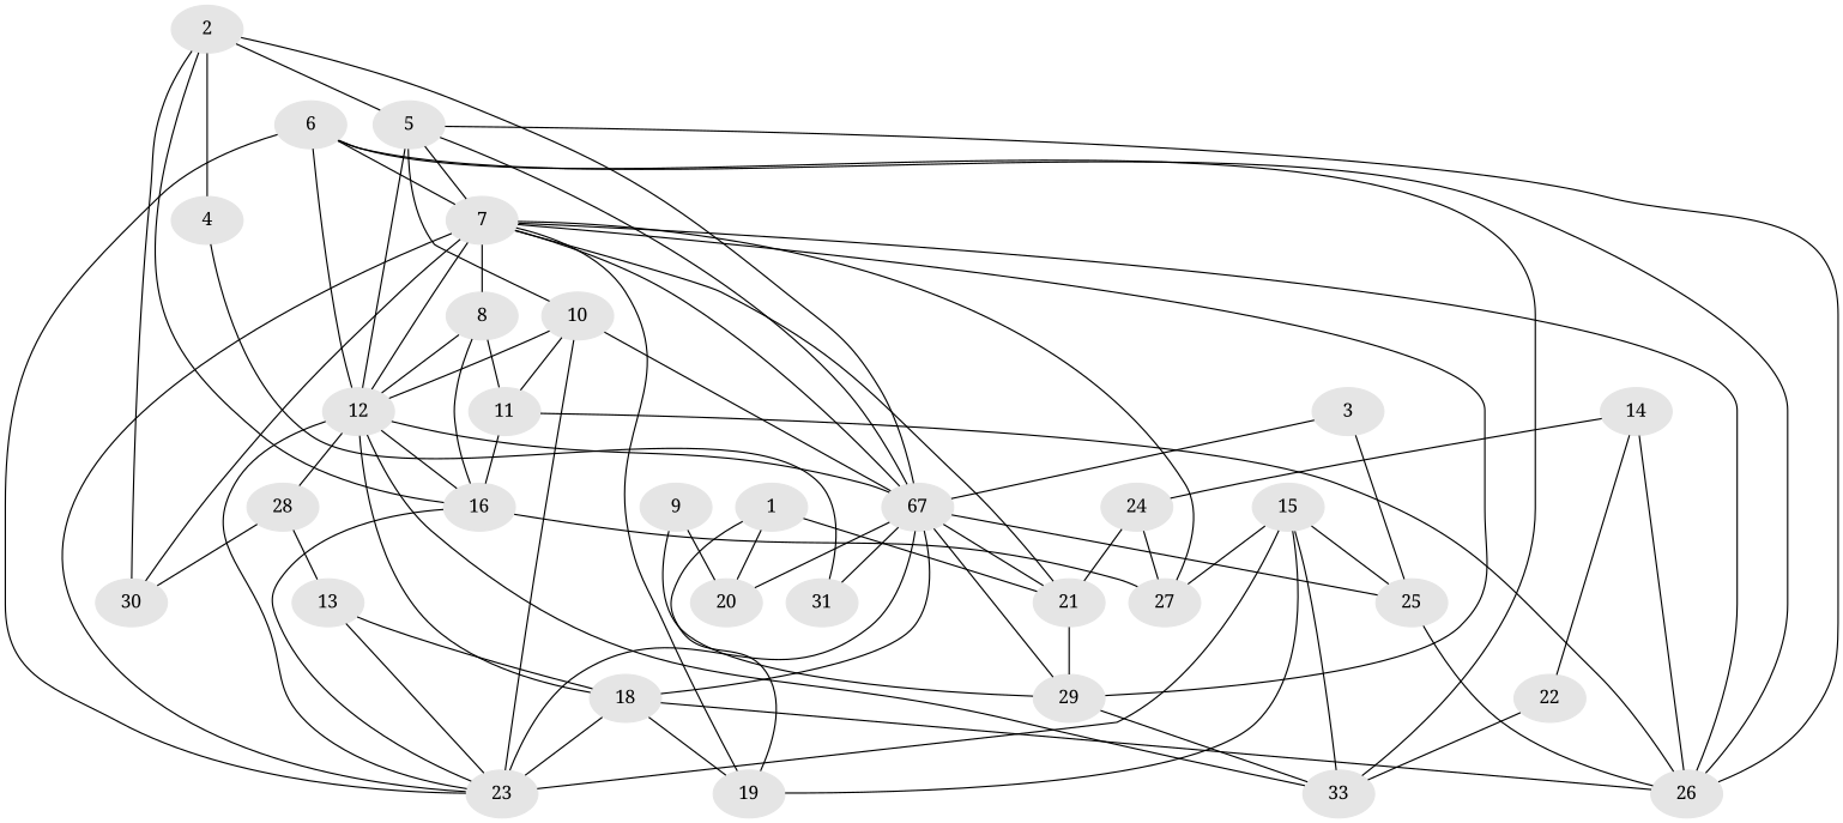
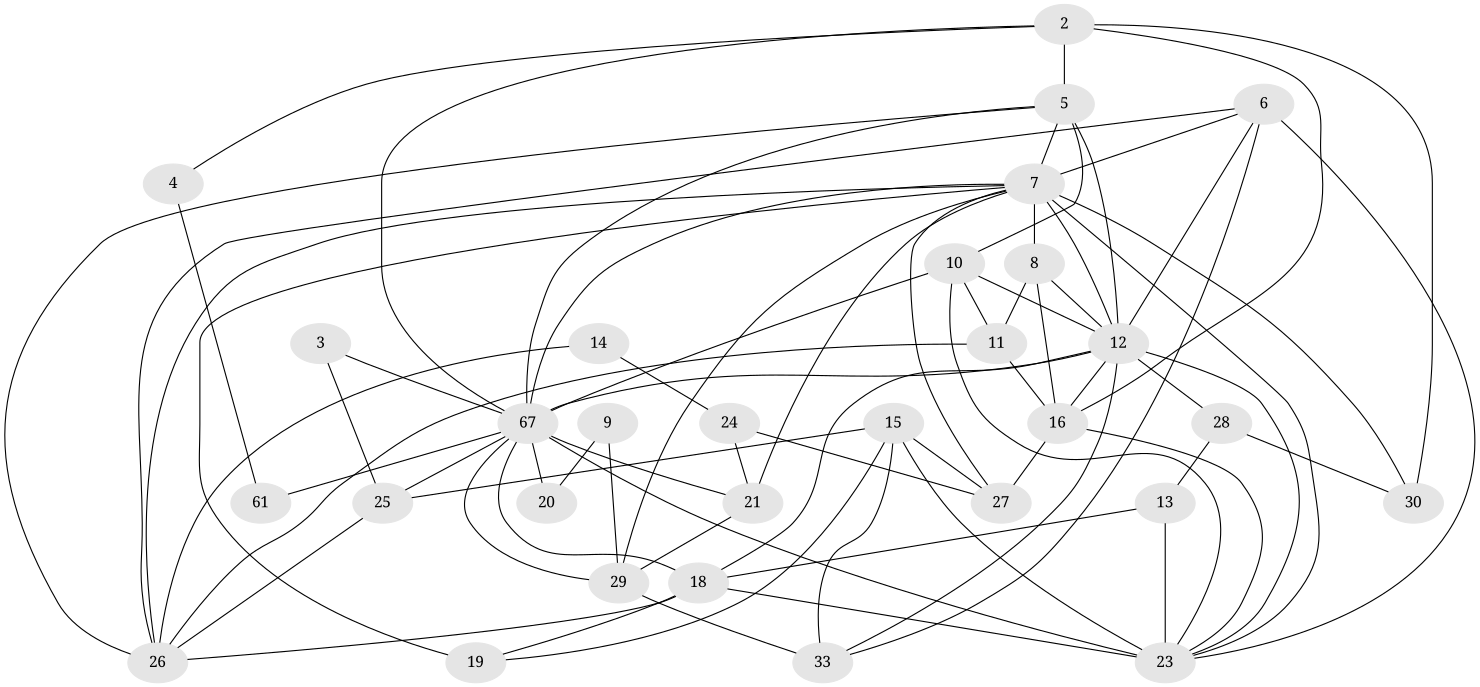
  graph {
    fontname="Noto Serif"
    node [color=gray90 fontname="Noto Serif" style=filled]
    edge [fontname="Noto Serif" weight=1.0]
-   1
    19
    20
    21
    29
    2
    4
    5
    16
    n10 [label=67]
    30
-   31
+   31 [label=61]
    7
    10
    12
    26
    23
    27
    25
    18
    3
    13
    8
    11
    33
    28
    6
    9
    14
-   22
    24
    15
-   1 -- 19
-   1 -- 20
-   1 -- 21
    21 -- 29
    29 -- 33
    2 -- 4
    2 -- 5
    2 -- 16
    2 -- n10
    2 -- 30
    4 -- 31
    5 -- n10
    5 -- 7
    5 -- 10
    5 -- 12 [weight=2.0]
    5 -- 26
    16 -- 23
    16 -- 27
    n10 -- 20
    n10 -- 21
    n10 -- 29
    n10 -- 31
    n10 -- 23 [weight=4.0]
    n10 -- 25 [weight=2.0]
    n10 -- 18
    7 -- 19 [weight=2.0]
    7 -- 21
    7 -- 29
    7 -- n10
    7 -- 30
    7 -- 12 [weight=3.0]
    7 -- 26
    7 -- 23 [weight=2.0]
    7 -- 27
    7 -- 8 [weight=2.0]
    10 -- n10 [weight=2.0]
    10 -- 12
    10 -- 23
    10 -- 11
    12 -- 16
    12 -- n10 [weight=2.0]
    12 -- 23
    12 -- 18
    12 -- 33
    12 -- 28
    25 -- 26
    18 -- 19
    18 -- 26
    18 -- 23
    3 -- n10
    3 -- 25
    13 -- 23
    13 -- 18
    8 -- 16
    8 -- 12
    8 -- 11
    11 -- 16
    11 -- 26
    28 -- 30
    28 -- 13
    6 -- 7
    6 -- 12 [weight=2.0]
    6 -- 26
    6 -- 23
    6 -- 33
    9 -- 20
    9 -- 29
    14 -- 26
-   14 -- 22
    14 -- 24
-   22 -- 33
    24 -- 21
    24 -- 27
    15 -- 19
    15 -- 23
    15 -- 27
    15 -- 25
    15 -- 33
  }
